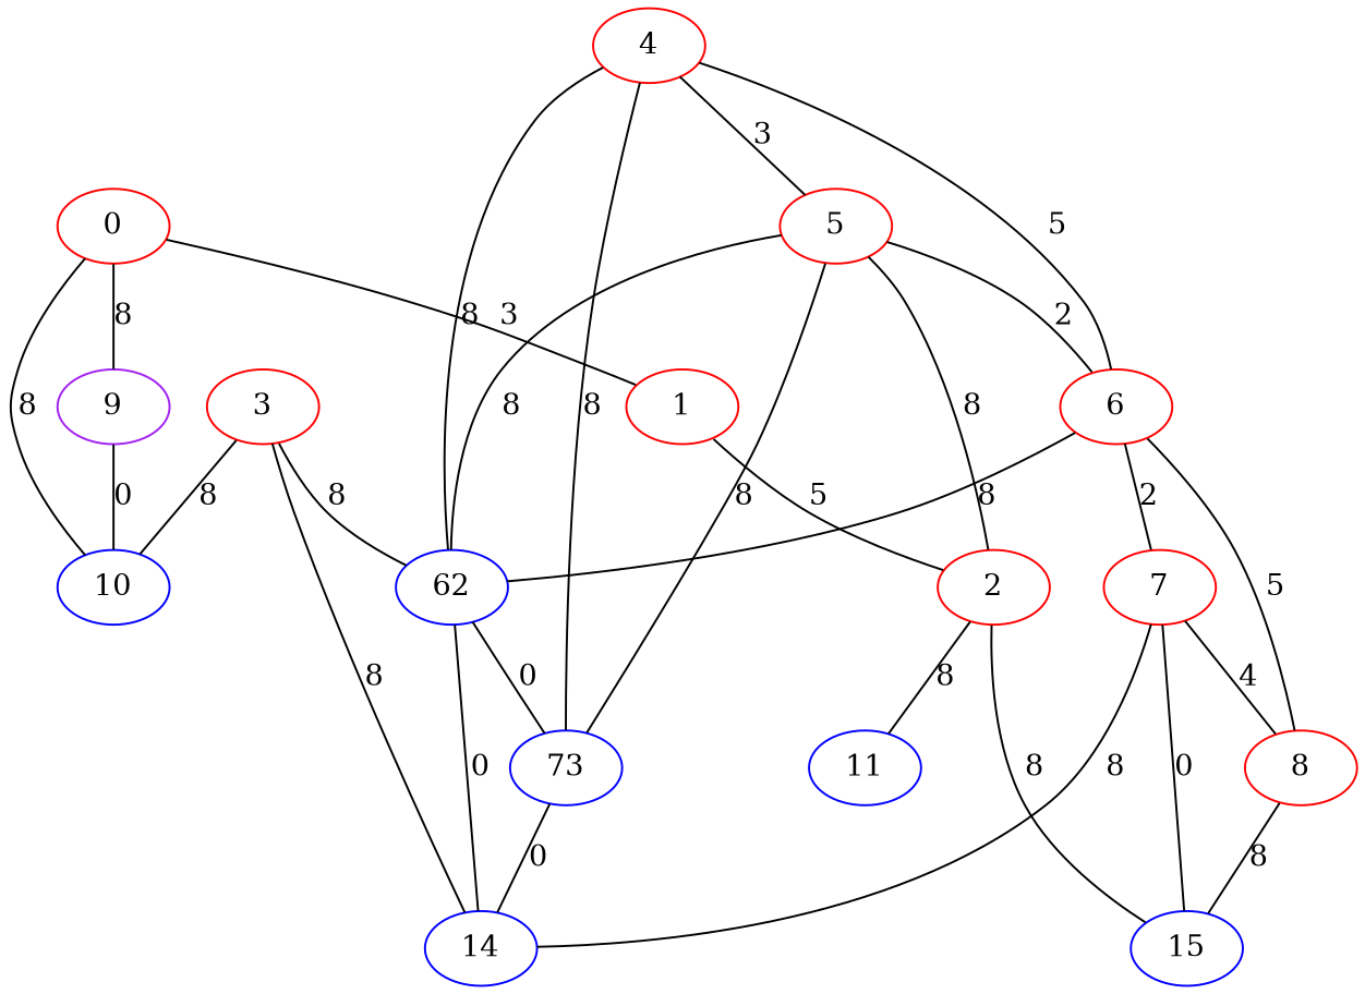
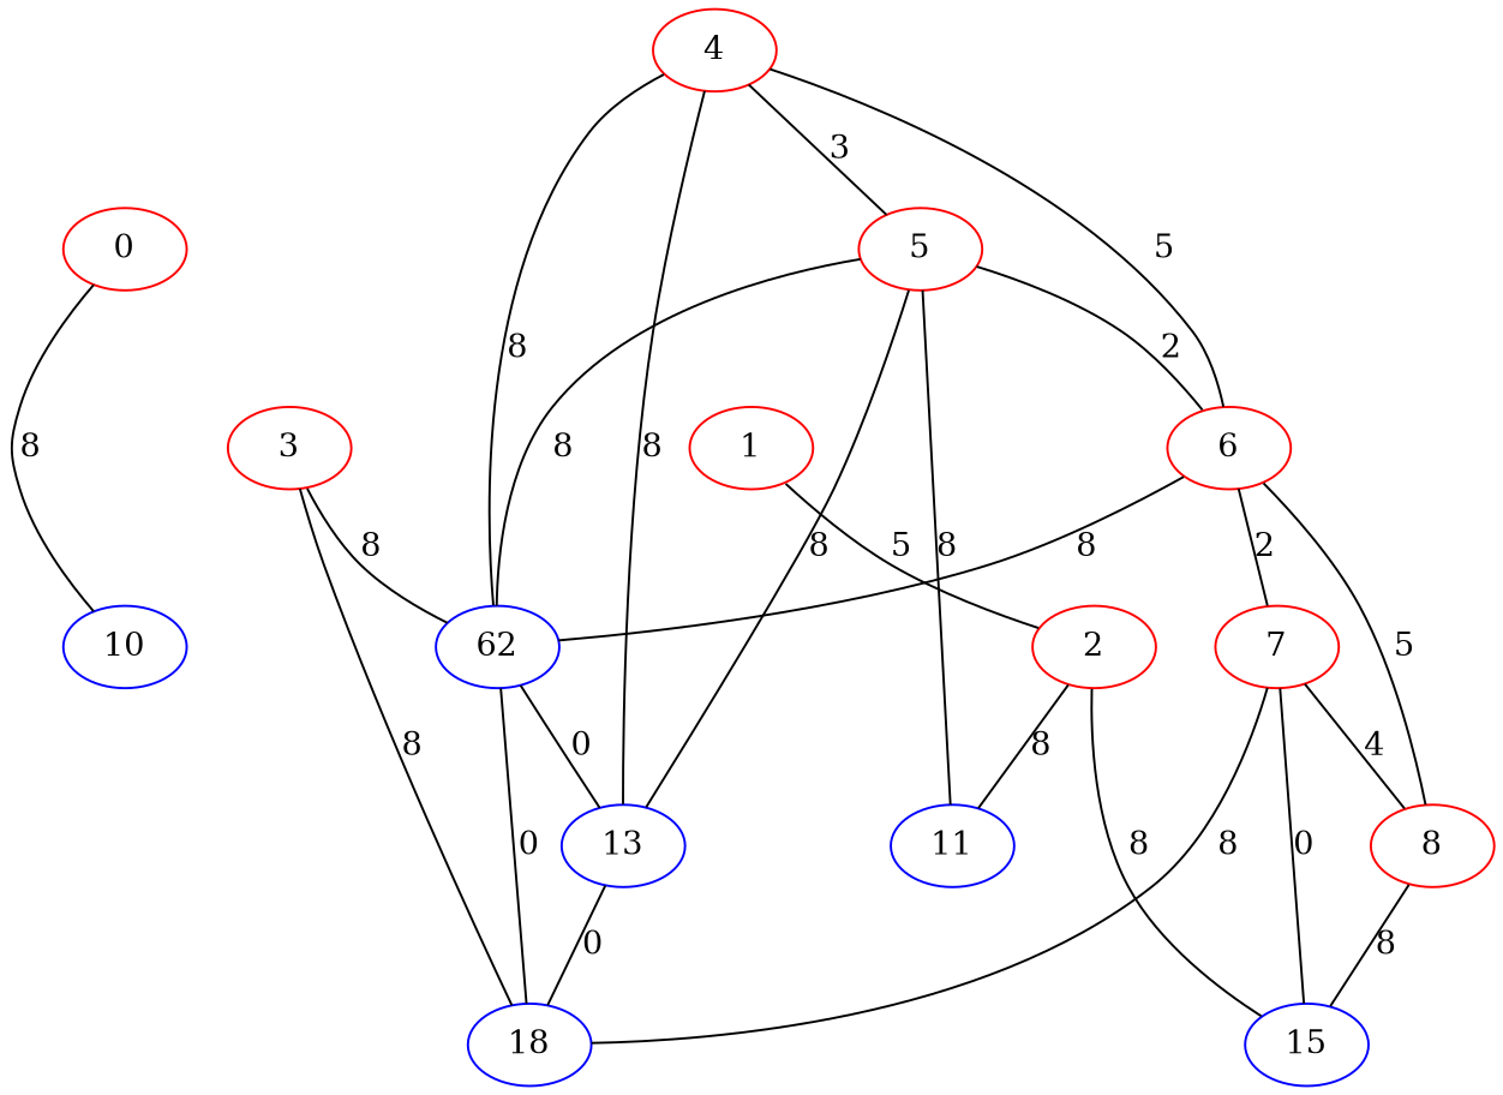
  graph {
    node [color=red weight=1]
    0
    1
-   9 [color=purple weight=4]
    10 [color=blue weight=3]
    2
    11 [color=blue weight=3]
    15 [color=blue weight=3]
    3
    n9 [color=blue label=62 weight=3]
-   14 [color=blue weight=3]
-   13 [color=blue weight=3 label=73]
+   14 [color=blue weight=3 label=18]
+   13 [color=blue weight=3]
    4
    5
    6
    7
    8
-   0 -- 1 [label=3]
-   0 -- 9 [label=8]
    0 -- 10 [label=8]
    1 -- 2 [label=5]
-   9 -- 10 [label=0]
    2 -- 11 [label=8]
    2 -- 15 [label=8]
-   3 -- 10 [label=8]
    3 -- n9 [label=8]
    3 -- 14 [label=8]
    n9 -- 14 [label=0]
    n9 -- 13 [label=0]
    13 -- 14 [label=0]
    4 -- n9 [label=8]
    4 -- 13 [label=8]
    4 -- 5 [label=3]
    4 -- 6 [label=5]
-   5 -- 2 [label=8]
+   5 -- 11 [label=8]
    5 -- n9 [label=8]
    5 -- 13 [label=8]
    5 -- 6 [label=2]
    6 -- n9 [label=8]
    6 -- 7 [label=2]
    6 -- 8 [label=5]
    7 -- 15 [label=0]
    7 -- 14 [label=8]
    7 -- 8 [label=4]
    8 -- 15 [label=8]
  }
